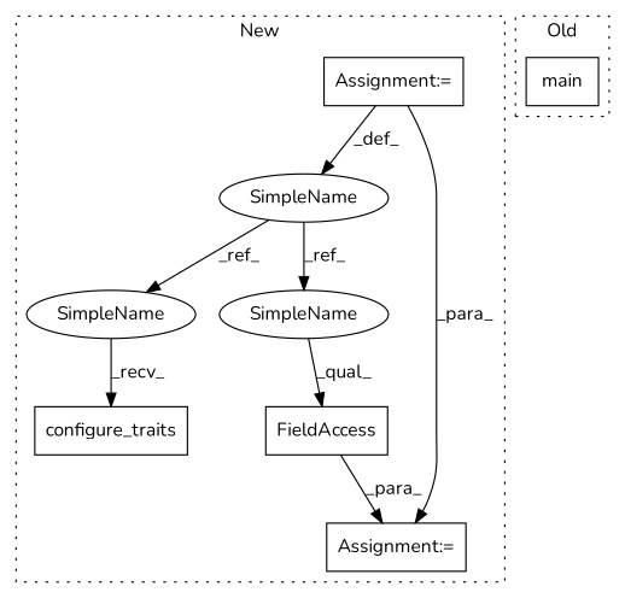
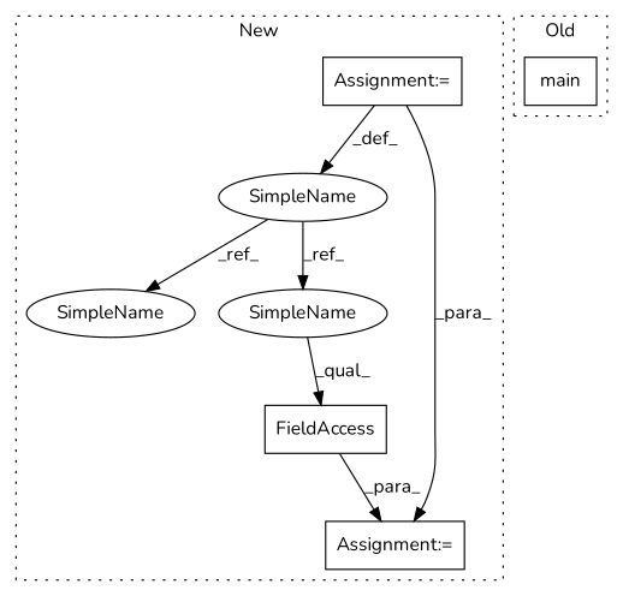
  digraph {
    fontname=Nunito
    node [a=42 l=4 s=142 shape=box fontname=Nunito]
    edge [fontname=Nunito]
-   n1 [a=32 l=18 label=configure_traits s=266]
    n2 [a=7 label="Assignment:="]
    n3 [label=SimpleName shape=ellipse]
    n4 [a=22 l=9 label=FieldAccess s=157]
    n5 [a=7 l=1 label="Assignment:=" s=156]
    n6 [label=SimpleName s=261 shape=ellipse]
    n7 [label=SimpleName s=157 shape=ellipse]
    n8 [a=32 l=6 label=main s=286]
    subgraph cluster_1 {
      label=New
      style=dotted
-     n1
      n2
      n3
      n4
      n5
      n6
      n7
    }
    subgraph cluster_2 {
      label=Old
      style=dotted
      n8
    }
    n2 -> n3 [label=_def_]
    n2 -> n5 [label=_para_]
    n3 -> n6 [label=_ref_]
    n3 -> n7 [label=_ref_]
    n4 -> n5 [label=_para_]
-   n6 -> n1 [label=_recv_]
    n7 -> n4 [label=_qual_]
  }
